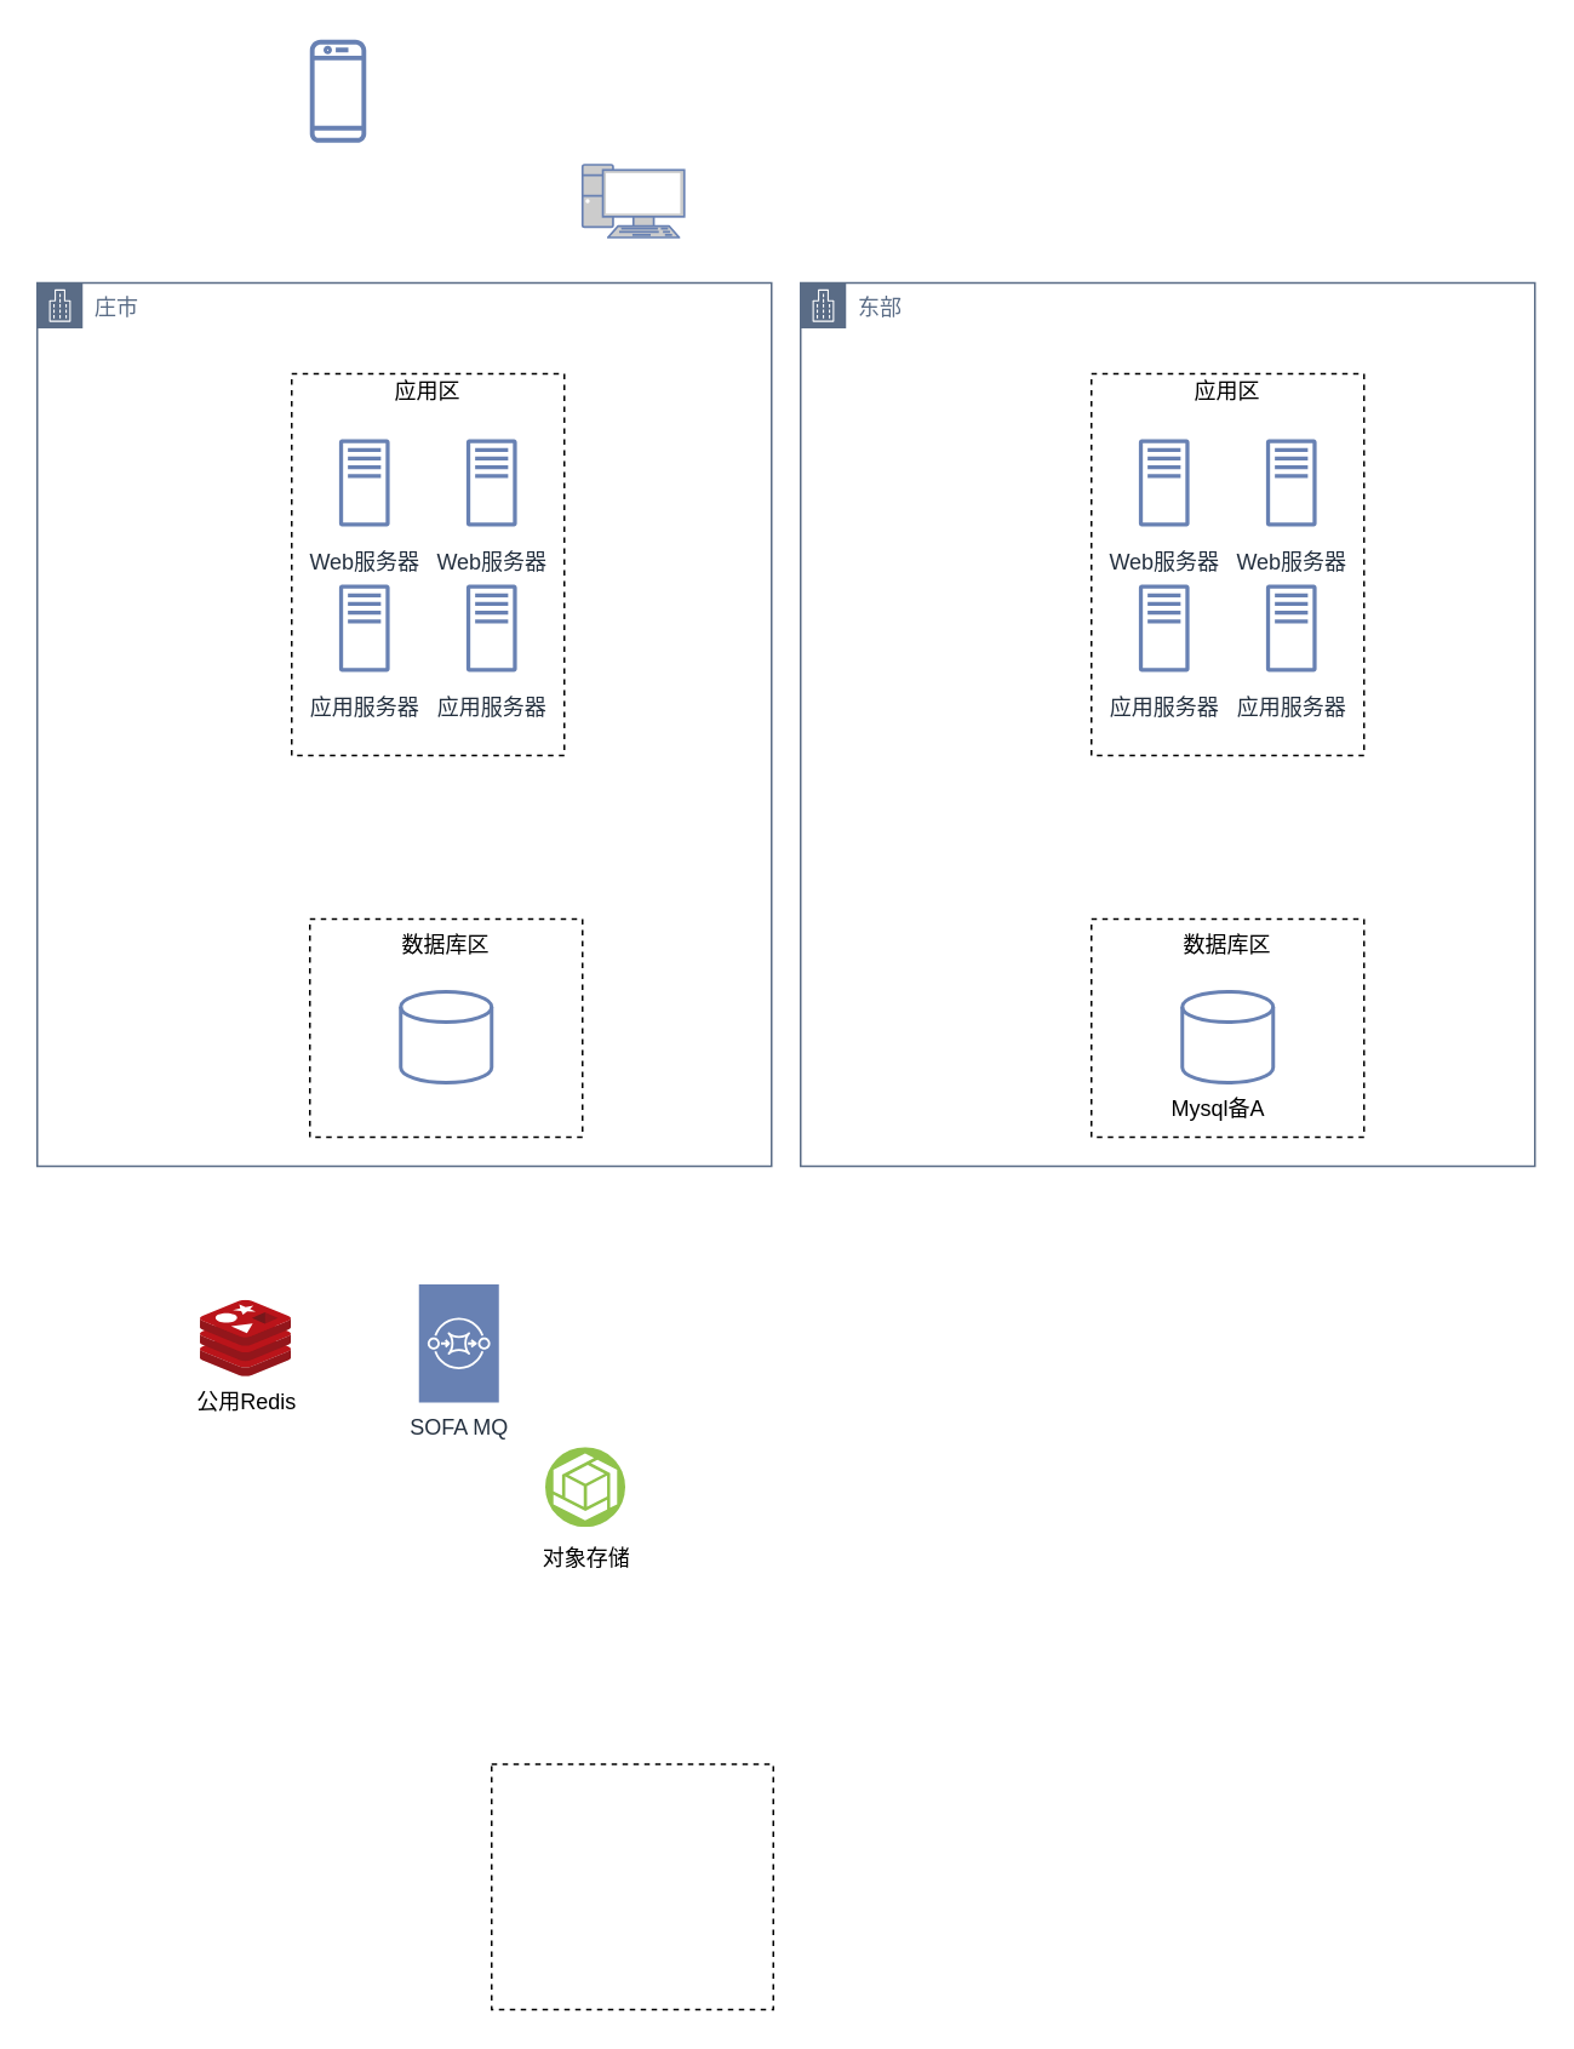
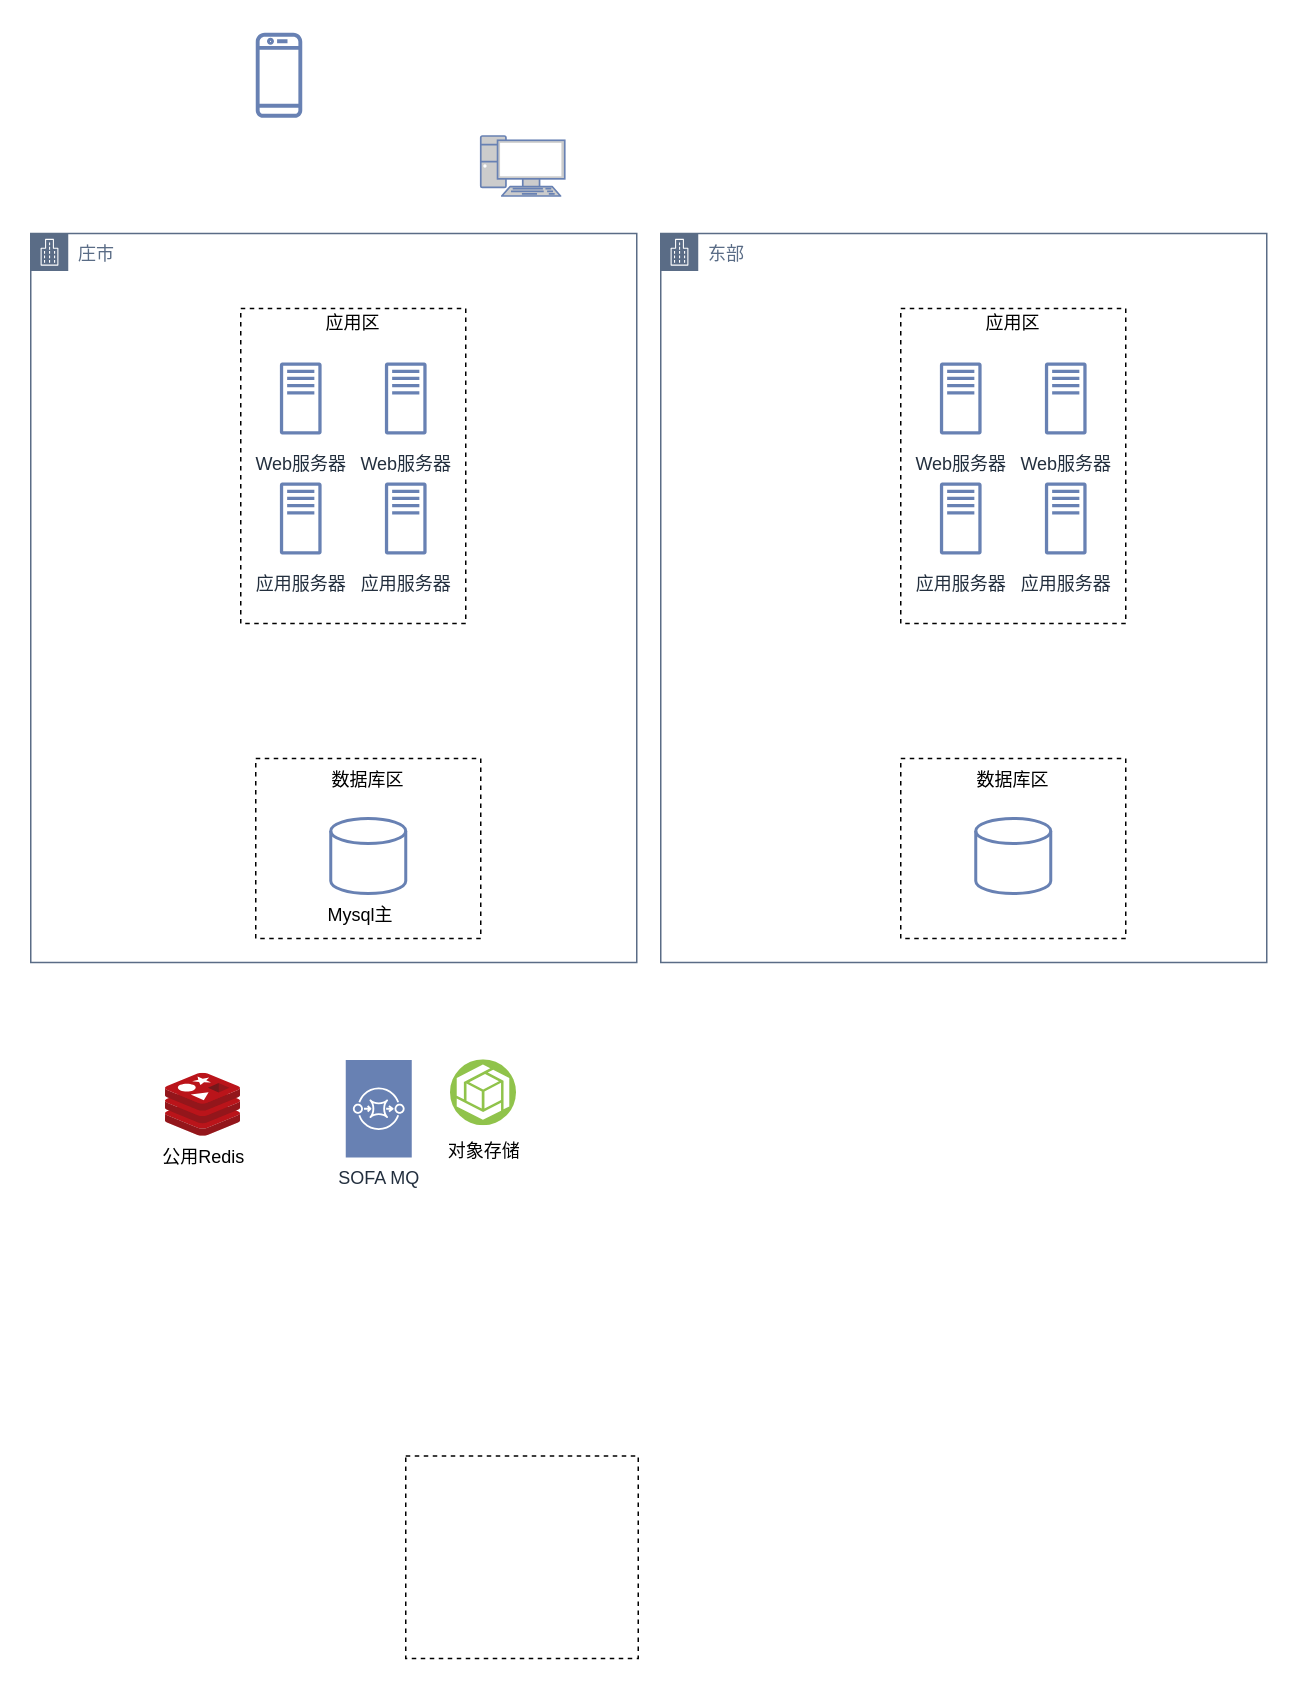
  <mxCell id="0" />
  <mxCell id="1" parent="0" />
  <mxCell id="2" value="庄市" style="points=[[0,0],[0.25,0],[0.5,0],[0.75,0],[1,0],[1,0.25],[1,0.5],[1,0.75],[1,1],[0.75,1],[0.5,1],[0.25,1],[0,1],[0,0.75],[0,0.5],[0,0.25]];outlineConnect=0;gradientColor=none;html=1;whiteSpace=wrap;fontSize=12;fontStyle=0;shape=mxgraph.aws4.group;grIcon=mxgraph.aws4.group_corporate_data_center;strokeColor=#5A6C86;fillColor=none;verticalAlign=top;align=left;spacingLeft=30;fontColor=#5A6C86;dashed=0;container=1;pointerEvents=0;collapsible=0;recursiveResize=0;" parent="1" vertex="1"><mxGeometry x="20" y="155" width="404" height="486" as="geometry" /></mxCell>
  <mxCell id="3" value="应用服务器" style="sketch=0;outlineConnect=0;fontColor=#232F3E;gradientColor=none;strokeColor=#6881B3;fillColor=#ffffff;dashed=0;verticalLabelPosition=bottom;verticalAlign=top;align=center;html=1;fontSize=12;fontStyle=0;aspect=fixed;shape=mxgraph.aws4.resourceIcon;resIcon=mxgraph.aws4.traditional_server;" parent="2" vertex="1"><mxGeometry x="150" y="160" width="60" height="60" as="geometry" /></mxCell>
  <mxCell id="4" value="应用服务器" style="sketch=0;outlineConnect=0;fontColor=#232F3E;gradientColor=none;strokeColor=#6881B3;fillColor=#ffffff;dashed=0;verticalLabelPosition=bottom;verticalAlign=top;align=center;html=1;fontSize=12;fontStyle=0;aspect=fixed;shape=mxgraph.aws4.resourceIcon;resIcon=mxgraph.aws4.traditional_server;" vertex="1" parent="2"><mxGeometry x="220" y="160" width="60" height="60" as="geometry" /></mxCell>
  <mxCell id="5" value="Web服务器" style="sketch=0;outlineConnect=0;fontColor=#232F3E;gradientColor=none;strokeColor=#6881B3;fillColor=#ffffff;dashed=0;verticalLabelPosition=bottom;verticalAlign=top;align=center;html=1;fontSize=12;fontStyle=0;aspect=fixed;shape=mxgraph.aws4.resourceIcon;resIcon=mxgraph.aws4.traditional_server;" vertex="1" parent="2"><mxGeometry x="150" y="80" width="60" height="60" as="geometry" /></mxCell>
  <mxCell id="6" value="Web服务器" style="sketch=0;outlineConnect=0;fontColor=#232F3E;gradientColor=none;strokeColor=#6881B3;fillColor=#ffffff;dashed=0;verticalLabelPosition=bottom;verticalAlign=top;align=center;html=1;fontSize=12;fontStyle=0;aspect=fixed;shape=mxgraph.aws4.resourceIcon;resIcon=mxgraph.aws4.traditional_server;" vertex="1" parent="2"><mxGeometry x="220" y="80" width="60" height="60" as="geometry" /></mxCell>
  <mxCell id="7" value="" style="group;fontColor=#000000;fillColor=none;gradientColor=none;" vertex="1" connectable="0" parent="2"><mxGeometry x="140" y="60" width="150" height="200" as="geometry" /></mxCell>
  <mxCell id="8" value="" style="rounded=0;whiteSpace=wrap;html=1;fontSize=12;fontColor=#000000;fillColor=none;dashed=1;align=center;" vertex="1" parent="7"><mxGeometry y="-10" width="150" height="210" as="geometry" /></mxCell>
  <mxCell id="9" value="" style="group" vertex="1" connectable="0" parent="2"><mxGeometry x="190" y="390" width="110" height="90" as="geometry" /></mxCell>
  <mxCell id="10" value="" style="strokeWidth=2;html=1;shape=mxgraph.flowchart.database;whiteSpace=wrap;fillColor=#FFFFFF;strokeColor=#6881B3;" parent="9" vertex="1"><mxGeometry x="10" width="50" height="50" as="geometry" /></mxCell>
+ <mxCell id="11" value="Mysql主" style="text;html=1;strokeColor=none;fillColor=none;align=center;verticalAlign=middle;whiteSpace=wrap;rounded=0;" vertex="1" parent="9"><mxGeometry y="50" width="60" height="30" as="geometry" /></mxCell>
  <mxCell id="12" value="" style="group" vertex="1" connectable="0" parent="9"><mxGeometry x="-40" y="-40" width="150" height="130" as="geometry" /></mxCell>
  <mxCell id="13" value="" style="group;fontColor=#000000;fillColor=none;gradientColor=none;" vertex="1" connectable="0" parent="12"><mxGeometry y="10" width="150" height="110" as="geometry" /></mxCell>
  <mxCell id="14" value="" style="rounded=0;whiteSpace=wrap;html=1;fontSize=12;fontColor=#000000;fillColor=none;dashed=1;align=center;" vertex="1" parent="13"><mxGeometry y="-10" width="150" height="120" as="geometry" /></mxCell>
  <mxCell id="15" value="数据库区" style="text;html=1;strokeColor=none;fillColor=none;align=center;verticalAlign=middle;whiteSpace=wrap;rounded=0;dashed=1;fontSize=12;fontColor=#000000;" vertex="1" parent="12"><mxGeometry x="30" width="90" height="30" as="geometry" /></mxCell>
  <mxCell id="16" value="东部" style="points=[[0,0],[0.25,0],[0.5,0],[0.75,0],[1,0],[1,0.25],[1,0.5],[1,0.75],[1,1],[0.75,1],[0.5,1],[0.25,1],[0,1],[0,0.75],[0,0.5],[0,0.25]];outlineConnect=0;gradientColor=none;html=1;whiteSpace=wrap;fontSize=12;fontStyle=0;shape=mxgraph.aws4.group;grIcon=mxgraph.aws4.group_corporate_data_center;strokeColor=#5A6C86;fillColor=none;verticalAlign=top;align=left;spacingLeft=30;fontColor=#5A6C86;dashed=0;container=1;pointerEvents=0;collapsible=0;recursiveResize=0;" parent="1" vertex="1"><mxGeometry x="440" y="155" width="404" height="486" as="geometry" /></mxCell>
  <mxCell id="17" value="" style="group" vertex="1" connectable="0" parent="16"><mxGeometry x="200" y="390" width="60" height="80" as="geometry" /></mxCell>
  <mxCell id="18" value="" style="strokeWidth=2;html=1;shape=mxgraph.flowchart.database;whiteSpace=wrap;fillColor=#FFFFFF;strokeColor=#6881B3;" vertex="1" parent="17"><mxGeometry x="10" width="50" height="50" as="geometry" /></mxCell>
- <mxCell id="19" value="Mysql备A" style="text;html=1;strokeColor=none;fillColor=none;align=center;verticalAlign=middle;whiteSpace=wrap;rounded=0;" vertex="1" parent="17"><mxGeometry y="50" width="60" height="30" as="geometry" /></mxCell>
  <mxCell id="20" value="" style="group" vertex="1" connectable="0" parent="16"><mxGeometry x="160" y="350" width="150" height="130" as="geometry" /></mxCell>
  <mxCell id="21" value="" style="group;fontColor=#000000;fillColor=none;gradientColor=none;" vertex="1" connectable="0" parent="20"><mxGeometry y="10" width="150" height="110" as="geometry" /></mxCell>
  <mxCell id="22" value="" style="rounded=0;whiteSpace=wrap;html=1;fontSize=12;fontColor=#000000;fillColor=none;dashed=1;align=center;" vertex="1" parent="21"><mxGeometry y="-10" width="150" height="120" as="geometry" /></mxCell>
  <mxCell id="23" value="数据库区" style="text;html=1;strokeColor=none;fillColor=none;align=center;verticalAlign=middle;whiteSpace=wrap;rounded=0;dashed=1;fontSize=12;fontColor=#000000;" vertex="1" parent="20"><mxGeometry x="30" width="90" height="30" as="geometry" /></mxCell>
  <mxCell id="24" value="应用服务器" style="sketch=0;outlineConnect=0;fontColor=#232F3E;gradientColor=none;strokeColor=#6881B3;fillColor=#ffffff;dashed=0;verticalLabelPosition=bottom;verticalAlign=top;align=center;html=1;fontSize=12;fontStyle=0;aspect=fixed;shape=mxgraph.aws4.resourceIcon;resIcon=mxgraph.aws4.traditional_server;" vertex="1" parent="16"><mxGeometry x="170" y="160" width="60" height="60" as="geometry" /></mxCell>
  <mxCell id="25" value="应用服务器" style="sketch=0;outlineConnect=0;fontColor=#232F3E;gradientColor=none;strokeColor=#6881B3;fillColor=#ffffff;dashed=0;verticalLabelPosition=bottom;verticalAlign=top;align=center;html=1;fontSize=12;fontStyle=0;aspect=fixed;shape=mxgraph.aws4.resourceIcon;resIcon=mxgraph.aws4.traditional_server;" vertex="1" parent="16"><mxGeometry x="240" y="160" width="60" height="60" as="geometry" /></mxCell>
  <mxCell id="26" value="Web服务器" style="sketch=0;outlineConnect=0;fontColor=#232F3E;gradientColor=none;strokeColor=#6881B3;fillColor=#ffffff;dashed=0;verticalLabelPosition=bottom;verticalAlign=top;align=center;html=1;fontSize=12;fontStyle=0;aspect=fixed;shape=mxgraph.aws4.resourceIcon;resIcon=mxgraph.aws4.traditional_server;" vertex="1" parent="16"><mxGeometry x="170" y="80" width="60" height="60" as="geometry" /></mxCell>
  <mxCell id="27" value="Web服务器" style="sketch=0;outlineConnect=0;fontColor=#232F3E;gradientColor=none;strokeColor=#6881B3;fillColor=#ffffff;dashed=0;verticalLabelPosition=bottom;verticalAlign=top;align=center;html=1;fontSize=12;fontStyle=0;aspect=fixed;shape=mxgraph.aws4.resourceIcon;resIcon=mxgraph.aws4.traditional_server;" vertex="1" parent="16"><mxGeometry x="240" y="80" width="60" height="60" as="geometry" /></mxCell>
  <mxCell id="28" value="" style="group;fontColor=#000000;fillColor=none;gradientColor=none;" vertex="1" connectable="0" parent="16"><mxGeometry x="160" y="60" width="150" height="200" as="geometry" /></mxCell>
  <mxCell id="29" value="" style="rounded=0;whiteSpace=wrap;html=1;fontSize=12;fontColor=#000000;fillColor=none;dashed=1;align=center;" vertex="1" parent="28"><mxGeometry y="-10" width="150" height="210" as="geometry" /></mxCell>
  <mxCell id="30" value="应用区" style="text;html=1;strokeColor=none;fillColor=none;align=center;verticalAlign=middle;whiteSpace=wrap;rounded=0;dashed=1;fontSize=12;fontColor=#000000;" vertex="1" parent="16"><mxGeometry x="190" y="35" width="90" height="50" as="geometry" /></mxCell>
  <mxCell id="31" value="" style="fontColor=#0066CC;verticalAlign=top;verticalLabelPosition=bottom;labelPosition=center;align=center;html=1;outlineConnect=0;fillColor=#CCCCCC;strokeColor=#6881B3;gradientColor=none;gradientDirection=north;strokeWidth=2;shape=mxgraph.networks.pc;" parent="1" vertex="1"><mxGeometry x="320" y="90" width="56" height="40" as="geometry" /></mxCell>
  <mxCell id="32" value="" style="sketch=0;outlineConnect=0;fontColor=#232F3E;gradientColor=none;fillColor=#6881B3;strokeColor=none;dashed=0;verticalLabelPosition=bottom;verticalAlign=top;align=center;html=1;fontSize=12;fontStyle=0;aspect=fixed;pointerEvents=1;shape=mxgraph.aws4.mobile_client;" vertex="1" parent="1"><mxGeometry x="170" y="20" width="31" height="58.98" as="geometry" /></mxCell>
  <mxCell id="33" value="公用Redis" style="sketch=0;aspect=fixed;html=1;points=[];align=center;image;fontSize=12;image=img/lib/mscae/Cache_Redis_Product.svg;fillColor=#6881B3;" vertex="1" parent="1"><mxGeometry x="110" y="715" width="50" height="42" as="geometry" /></mxCell>
  <mxCell id="34" value="SOFA MQ" style="sketch=0;points=[[0,0,0],[0.25,0,0],[0.5,0,0],[0.75,0,0],[1,0,0],[0,1,0],[0.25,1,0],[0.5,1,0],[0.75,1,0],[1,1,0],[0,0.25,0],[0,0.5,0],[0,0.75,0],[1,0.25,0],[1,0.5,0],[1,0.75,0]];outlineConnect=0;fontColor=#232F3E;gradientColor=none;gradientDirection=north;fillColor=#6881B3;strokeColor=#ffffff;dashed=0;verticalLabelPosition=bottom;verticalAlign=top;align=center;html=1;fontSize=12;fontStyle=0;aspect=fixed;shape=mxgraph.aws4.resourceIcon;resIcon=mxgraph.aws4.sqs;" vertex="1" parent="1"><mxGeometry x="230" y="706" width="44" height="65" as="geometry" /></mxCell>
- <mxCell id="35" value="&lt;font color=&quot;#000000&quot;&gt;对象存储&lt;/font&gt;" style="aspect=fixed;perimeter=ellipsePerimeter;html=1;align=center;shadow=0;dashed=0;fontColor=#4277BB;labelBackgroundColor=#ffffff;fontSize=12;spacingTop=3;image;image=img/lib/ibm/vpc/ObjectStorage.svg;fillColor=#6881B3;gradientColor=none;" vertex="1" parent="1"><mxGeometry x="300" y="796" width="44" height="44" as="geometry" /></mxCell>
+ <mxCell id="35" value="&lt;font color=&quot;#000000&quot;&gt;对象存储&lt;/font&gt;" style="aspect=fixed;perimeter=ellipsePerimeter;html=1;align=center;shadow=0;dashed=0;fontColor=#4277BB;labelBackgroundColor=#ffffff;fontSize=12;spacingTop=3;image;image=img/lib/ibm/vpc/ObjectStorage.svg;fillColor=#6881B3;gradientColor=none;" vertex="1" parent="1"><mxGeometry x="300" y="706" width="44" height="44" as="geometry" /></mxCell>
  <mxCell id="36" value="" style="group;fontColor=#000000;fillColor=none;gradientColor=none;" vertex="1" connectable="0" parent="1"><mxGeometry x="270" y="970" width="155" height="135" as="geometry" /></mxCell>
  <mxCell id="37" value="" style="rounded=0;whiteSpace=wrap;html=1;fontSize=12;fontColor=#000000;fillColor=none;dashed=1;align=center;" vertex="1" parent="36"><mxGeometry width="155" height="135" as="geometry" /></mxCell>
  <mxCell id="38" value="应用区" style="text;html=1;strokeColor=none;fillColor=none;align=center;verticalAlign=middle;whiteSpace=wrap;rounded=0;dashed=1;fontSize=12;fontColor=#000000;" vertex="1" parent="1"><mxGeometry x="190" y="190" width="90" height="50" as="geometry" /></mxCell>
